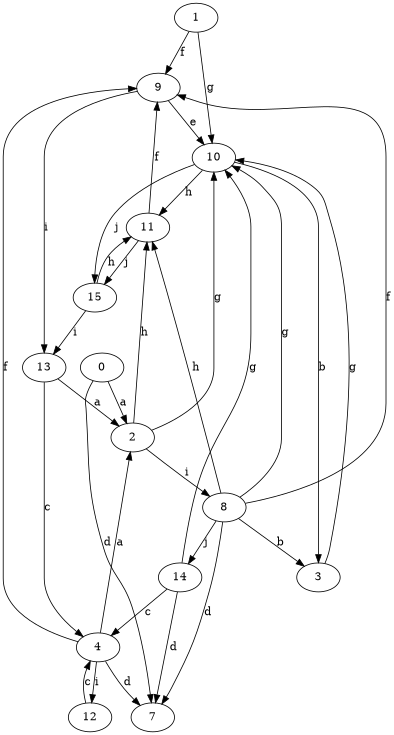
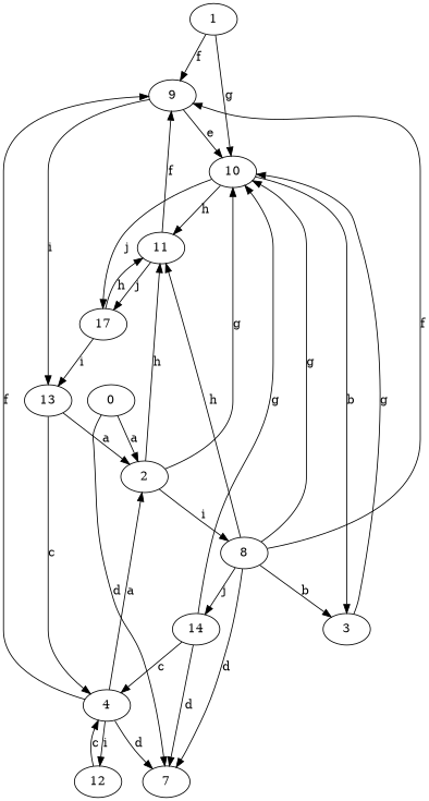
  strict digraph {
    1
    9
    10
    13
    11
    3
-   15
+   15 [label=17]
    2
    8
    7
    14
    4
    12
    0
    1 -> 9 [label=f]
    1 -> 10 [label=g]
    9 -> 10 [label=e]
    9 -> 13 [label=i]
    10 -> 11 [label=h]
    10 -> 3 [label=b]
    10 -> 15 [label=j]
    13 -> 2 [label=a]
    13 -> 4 [label=c]
    11 -> 9 [label=f]
    11 -> 15 [label=j]
    3 -> 10 [label=g]
    15 -> 13 [label=i]
    15 -> 11 [label=h]
    2 -> 10 [label=g]
    2 -> 11 [label=h]
    2 -> 8 [label=i]
    8 -> 9 [label=f]
    8 -> 10 [label=g]
    8 -> 11 [label=h]
    8 -> 3 [label=b]
    8 -> 7 [label=d]
    8 -> 14 [label=j]
    14 -> 10 [label=g]
    14 -> 7 [label=d]
    14 -> 4 [label=c]
    4 -> 9 [label=f]
    4 -> 2 [label=a]
    4 -> 7 [label=d]
    4 -> 12 [label=i]
    12 -> 4 [label=c]
    0 -> 2 [label=a]
    0 -> 7 [label=d]
  }
